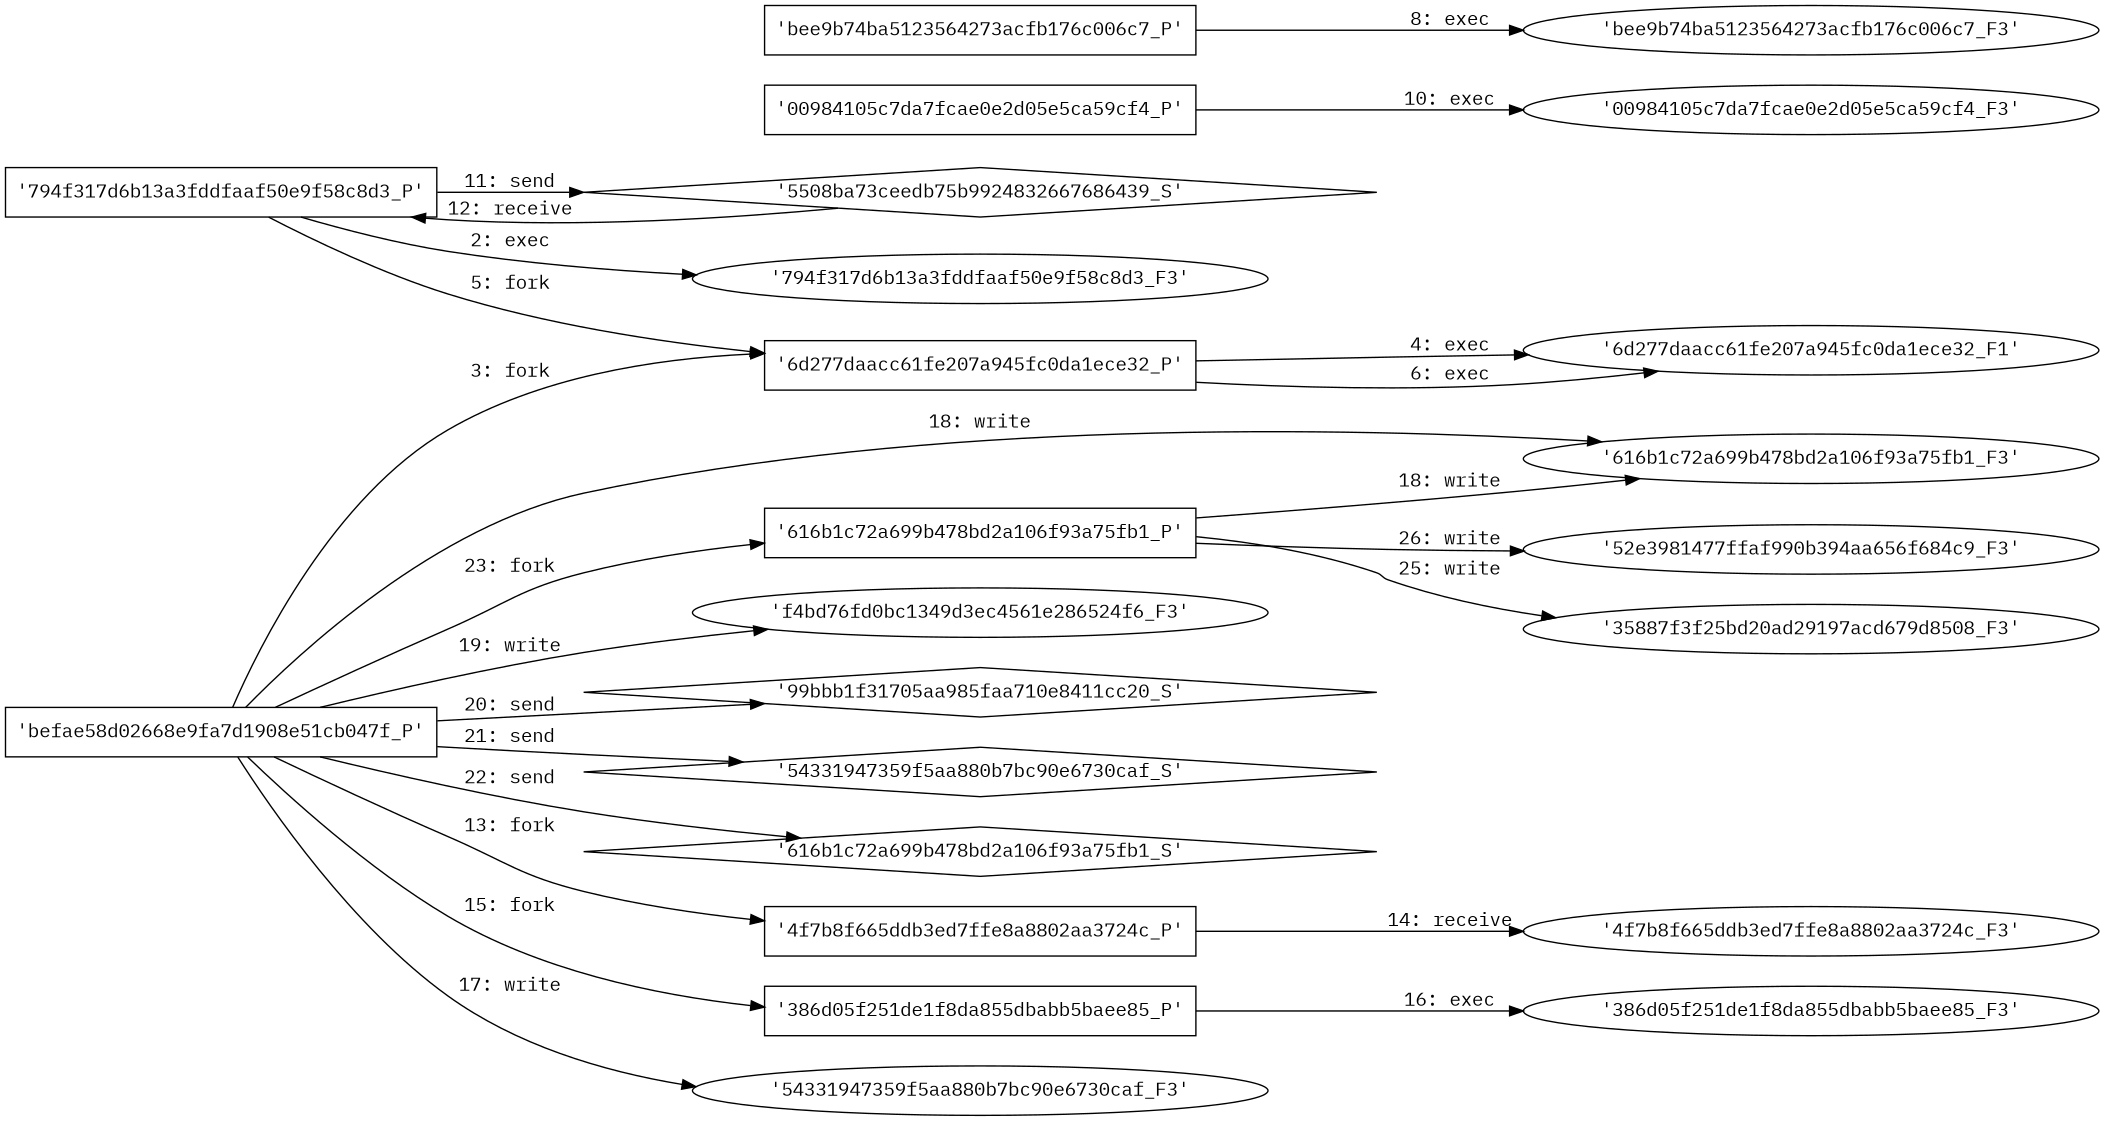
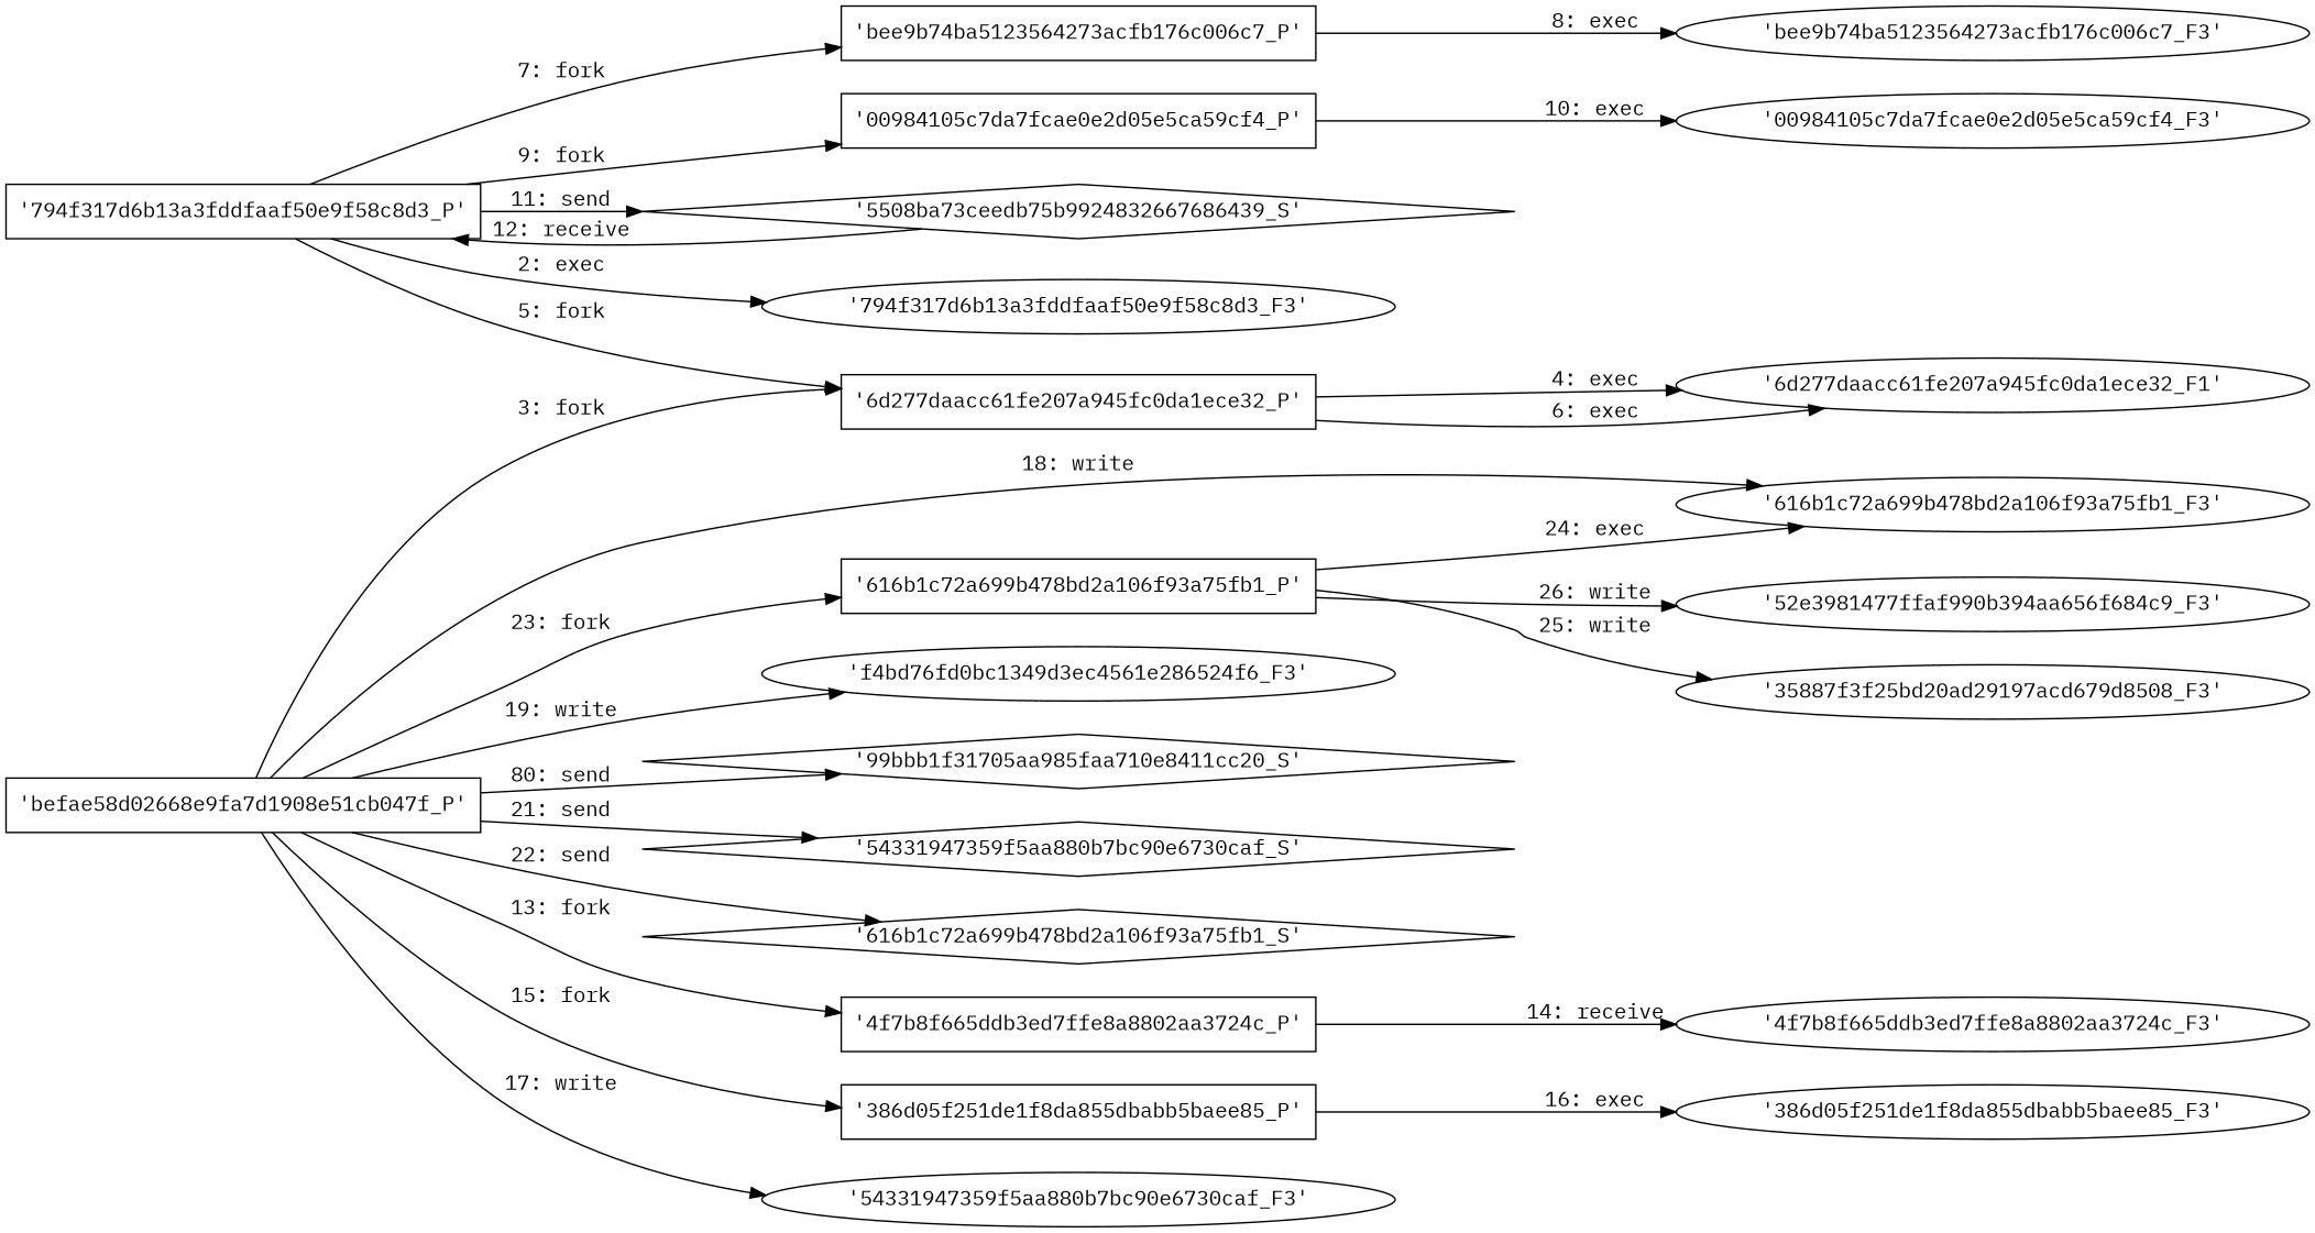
  digraph {
    engine=neato
    fixedsize=false
    fontname="IBM Plex Mono"
    fontsize=10
    nodesep=0.3
    rankdir=LR
    ranksep=0
    splines=true
    node [fontname="IBM Plex Mono" node_type=Process shape=ellipse]
    edge [fontname="IBM Plex Mono"]
    "'befae58d02668e9fa7d1908e51cb047f_P'" [shape=box]
    "'6d277daacc61fe207a945fc0da1ece32_P'" [shape=box]
    "'4f7b8f665ddb3ed7ffe8a8802aa3724c_P'" [shape=box]
    "'386d05f251de1f8da855dbabb5baee85_P'" [shape=box]
    "'54331947359f5aa880b7bc90e6730caf_F3'" [node_type=file]
    "'616b1c72a699b478bd2a106f93a75fb1_F3'" [node_type=File]
    "'f4bd76fd0bc1349d3ec4561e286524f6_F3'" [node_type=file]
    "'99bbb1f31705aa985faa710e8411cc20_S'" [node_type=Socket shape=diamond]
    "'54331947359f5aa880b7bc90e6730caf_S'" [node_type=Socket shape=diamond]
    "'616b1c72a699b478bd2a106f93a75fb1_S'" [node_type=Socket shape=diamond]
    "'616b1c72a699b478bd2a106f93a75fb1_P'" [shape=box]
    "'794f317d6b13a3fddfaaf50e9f58c8d3_P'" [shape=box]
    "'794f317d6b13a3fddfaaf50e9f58c8d3_F3'" [node_type=File]
    "'bee9b74ba5123564273acfb176c006c7_P'" [shape=box]
    "'00984105c7da7fcae0e2d05e5ca59cf4_P'" [shape=box]
    "'5508ba73ceedb75b9924832667686439_S'" [node_type=Socket shape=diamond]
    "'6d277daacc61fe207a945fc0da1ece32_F1'" [node_type=File]
    "'4f7b8f665ddb3ed7ffe8a8802aa3724c_F3'" [node_type=File]
    "'386d05f251de1f8da855dbabb5baee85_F3'" [node_type=File]
    "'35887f3f25bd20ad29197acd679d8508_F3'" [node_type=file]
    "'52e3981477ffaf990b394aa656f684c9_F3'" [node_type=file]
    "'bee9b74ba5123564273acfb176c006c7_F3'" [node_type=File]
    "'00984105c7da7fcae0e2d05e5ca59cf4_F3'" [node_type=File]
    "'befae58d02668e9fa7d1908e51cb047f_P'" -> "'6d277daacc61fe207a945fc0da1ece32_P'" [label="3: fork"]
    "'befae58d02668e9fa7d1908e51cb047f_P'" -> "'4f7b8f665ddb3ed7ffe8a8802aa3724c_P'" [label="13: fork"]
    "'befae58d02668e9fa7d1908e51cb047f_P'" -> "'386d05f251de1f8da855dbabb5baee85_P'" [label="15: fork"]
    "'befae58d02668e9fa7d1908e51cb047f_P'" -> "'54331947359f5aa880b7bc90e6730caf_F3'" [label="17: write"]
    "'befae58d02668e9fa7d1908e51cb047f_P'" -> "'616b1c72a699b478bd2a106f93a75fb1_F3'" [label="18: write"]
    "'befae58d02668e9fa7d1908e51cb047f_P'" -> "'f4bd76fd0bc1349d3ec4561e286524f6_F3'" [label="19: write"]
-   "'befae58d02668e9fa7d1908e51cb047f_P'" -> "'99bbb1f31705aa985faa710e8411cc20_S'" [label="20: send"]
+   "'befae58d02668e9fa7d1908e51cb047f_P'" -> "'99bbb1f31705aa985faa710e8411cc20_S'" [label="80: send"]
    "'befae58d02668e9fa7d1908e51cb047f_P'" -> "'54331947359f5aa880b7bc90e6730caf_S'" [label="21: send"]
    "'befae58d02668e9fa7d1908e51cb047f_P'" -> "'616b1c72a699b478bd2a106f93a75fb1_S'" [label="22: send"]
    "'befae58d02668e9fa7d1908e51cb047f_P'" -> "'616b1c72a699b478bd2a106f93a75fb1_P'" [label="23: fork"]
    "'6d277daacc61fe207a945fc0da1ece32_P'" -> "'6d277daacc61fe207a945fc0da1ece32_F1'" [label="4: exec"]
    "'6d277daacc61fe207a945fc0da1ece32_P'" -> "'6d277daacc61fe207a945fc0da1ece32_F1'" [label="6: exec"]
    "'4f7b8f665ddb3ed7ffe8a8802aa3724c_P'" -> "'4f7b8f665ddb3ed7ffe8a8802aa3724c_F3'" [label="14: receive"]
    "'386d05f251de1f8da855dbabb5baee85_P'" -> "'386d05f251de1f8da855dbabb5baee85_F3'" [label="16: exec"]
-   "'616b1c72a699b478bd2a106f93a75fb1_P'" -> "'616b1c72a699b478bd2a106f93a75fb1_F3'" [label="18: write"]
+   "'616b1c72a699b478bd2a106f93a75fb1_P'" -> "'616b1c72a699b478bd2a106f93a75fb1_F3'" [label="24: exec"]
    "'616b1c72a699b478bd2a106f93a75fb1_P'" -> "'35887f3f25bd20ad29197acd679d8508_F3'" [label="25: write"]
    "'616b1c72a699b478bd2a106f93a75fb1_P'" -> "'52e3981477ffaf990b394aa656f684c9_F3'" [label="26: write"]
    "'794f317d6b13a3fddfaaf50e9f58c8d3_P'" -> "'6d277daacc61fe207a945fc0da1ece32_P'" [label="5: fork"]
    "'794f317d6b13a3fddfaaf50e9f58c8d3_P'" -> "'794f317d6b13a3fddfaaf50e9f58c8d3_F3'" [label="2: exec"]
+   "'794f317d6b13a3fddfaaf50e9f58c8d3_P'" -> "'bee9b74ba5123564273acfb176c006c7_P'" [label="7: fork"]
+   "'794f317d6b13a3fddfaaf50e9f58c8d3_P'" -> "'00984105c7da7fcae0e2d05e5ca59cf4_P'" [label="9: fork"]
    "'794f317d6b13a3fddfaaf50e9f58c8d3_P'" -> "'5508ba73ceedb75b9924832667686439_S'" [label="11: send"]
    "'bee9b74ba5123564273acfb176c006c7_P'" -> "'bee9b74ba5123564273acfb176c006c7_F3'" [label="8: exec"]
    "'00984105c7da7fcae0e2d05e5ca59cf4_P'" -> "'00984105c7da7fcae0e2d05e5ca59cf4_F3'" [label="10: exec"]
    "'5508ba73ceedb75b9924832667686439_S'" -> "'794f317d6b13a3fddfaaf50e9f58c8d3_P'" [label="12: receive"]
  }
